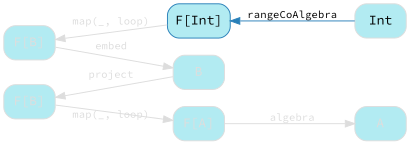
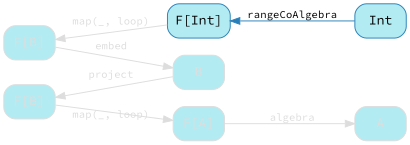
  digraph {
    rank=same
    rankdir=LR
    splines=false
    fontname="Source Code Pro"
    node [color="#dddddd" fillcolor="#b2ebf2" fontcolor="#dddddd" fontname="Source Code Pro" shape=rectangle style="rounded,filled"]
    edge [color="#dddddd" fontcolor="#dddddd" fontname="Source Code Pro" fontsize=11]
    n1 [label="F[B]"]
    n2 [label="F[B]"]
    n3 [color="#2980B9" fontcolor="#000000" label="F[Int]"]
    n4 [label="F[A]"]
-   n5 [fontcolor="#000000" label=Int]
+   n5 [color="#2980B9" fontcolor="#000000" label=Int]
    n6 [label=A]
    B
    subgraph sub_1 {
      n1
      n2
    }
    subgraph sub_2 {
      n3
      n4
    }
    subgraph sub_3 {
      n5
      n6
    }
    n1 -> B [label=embed]
    n2 -> n4 [label="map(_, loop)"]
    n3 -> n1 [label="map(_, loop)"]
    n4 -> n6 [label=algebra]
    n5 -> n3 [color="#2980B9" fontcolor="#000000" label=rangeCoAlgebra]
    B -> n2 [label=project]
  }
